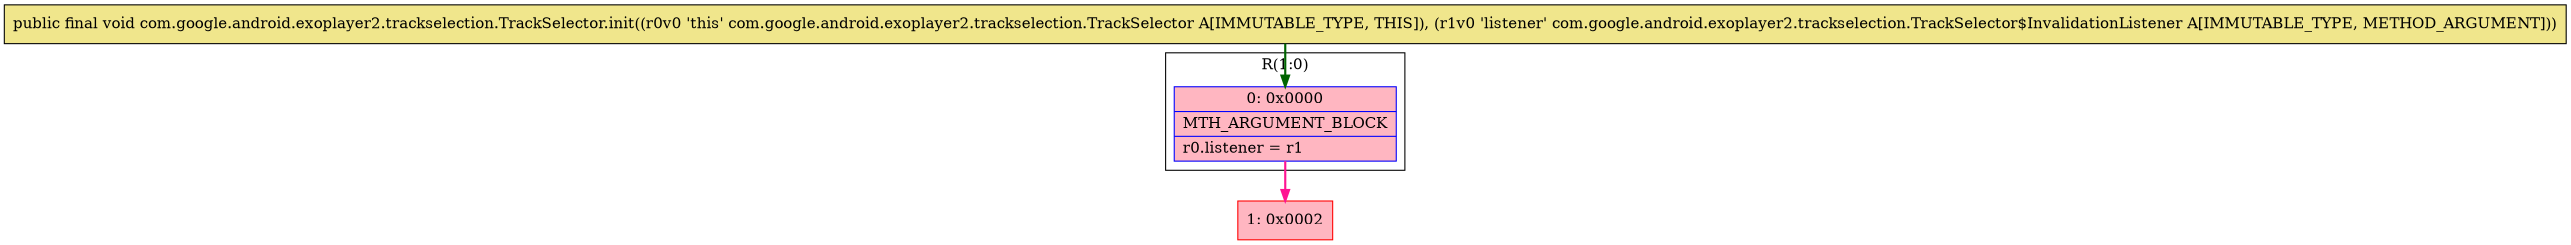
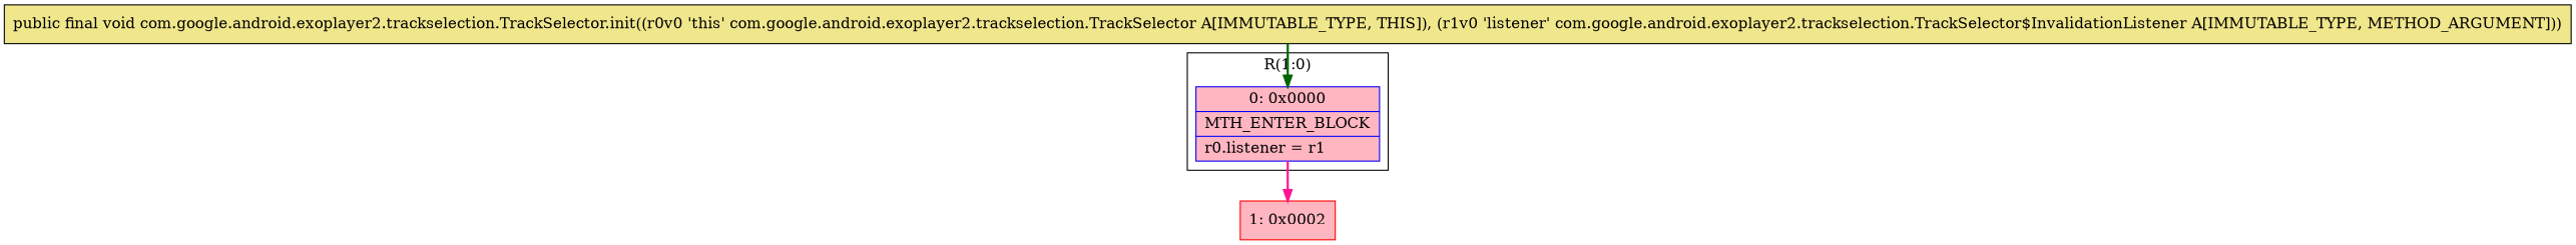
  digraph {
    node [shape=record style=filled fillcolor=lightpink]
    edge [style=bold]
-   n1 [color=blue label="{0\:\ 0x0000|MTH_ARGUMENT_BLOCK\l|r0.listener = r1\l}"]
+   n1 [color=blue label="{0\:\ 0x0000|MTH_ENTER_BLOCK\l|r0.listener = r1\l}"]
    n2 [color=red label="{1\:\ 0x0002}"]
    n3 [label="{public final void com.google.android.exoplayer2.trackselection.TrackSelector.init((r0v0 'this' com.google.android.exoplayer2.trackselection.TrackSelector A[IMMUTABLE_TYPE, THIS]), (r1v0 'listener' com.google.android.exoplayer2.trackselection.TrackSelector$InvalidationListener A[IMMUTABLE_TYPE, METHOD_ARGUMENT])) }" fillcolor=khaki]
    subgraph cluster_1 {
      label="R(1:0)"
      n1
    }
    n1 -> n2 [color=deeppink]
    n3 -> n1 [color=darkgreen]
  }
